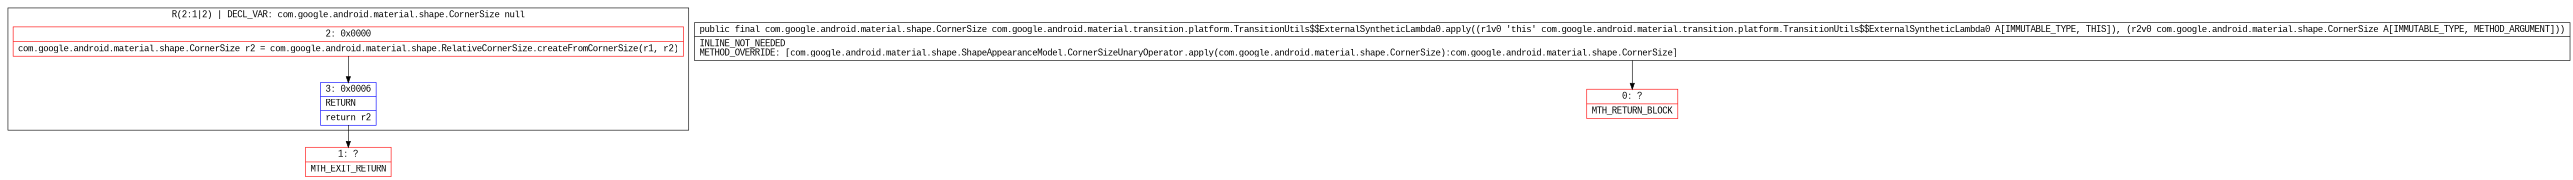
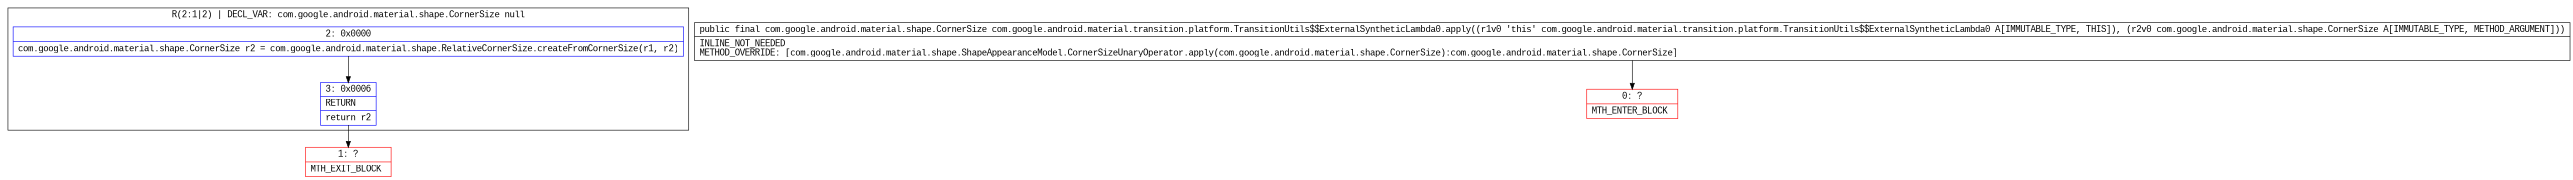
  digraph {
    fontname="Liberation Mono"
    node [color=blue fontname="Liberation Mono" shape=record]
    edge [fontname="Liberation Mono"]
-   n1 [color=red label="{2\:\ 0x0000|com.google.android.material.shape.CornerSize r2 = com.google.android.material.shape.RelativeCornerSize.createFromCornerSize(r1, r2)\l}"]
+   n1 [label="{2\:\ 0x0000|com.google.android.material.shape.CornerSize r2 = com.google.android.material.shape.RelativeCornerSize.createFromCornerSize(r1, r2)\l}"]
    n2 [label="{3\:\ 0x0006|RETURN\l|return r2\l}"]
-   n3 [color=red label="{1\:\ ?|MTH_EXIT_RETURN\l}"]
-   n4 [color=red label="{0\:\ ?|MTH_RETURN_BLOCK\l}"]
+   n3 [color=red label="{1\:\ ?|MTH_EXIT_BLOCK\l}"]
+   n4 [color=red label="{0\:\ ?|MTH_ENTER_BLOCK\l}"]
    n5 [label="{public final com.google.android.material.shape.CornerSize com.google.android.material.transition.platform.TransitionUtils$$ExternalSyntheticLambda0.apply((r1v0 'this' com.google.android.material.transition.platform.TransitionUtils$$ExternalSyntheticLambda0 A[IMMUTABLE_TYPE, THIS]), (r2v0 com.google.android.material.shape.CornerSize A[IMMUTABLE_TYPE, METHOD_ARGUMENT]))  | INLINE_NOT_NEEDED\lMETHOD_OVERRIDE: [com.google.android.material.shape.ShapeAppearanceModel.CornerSizeUnaryOperator.apply(com.google.android.material.shape.CornerSize):com.google.android.material.shape.CornerSize]\l}" color=""]
    subgraph cluster_1 {
      label="R(2:1|2) | DECL_VAR: com.google.android.material.shape.CornerSize null\l"
      n1
      n2
    }
    n1 -> n2
    n2 -> n3
    n5 -> n4
  }
